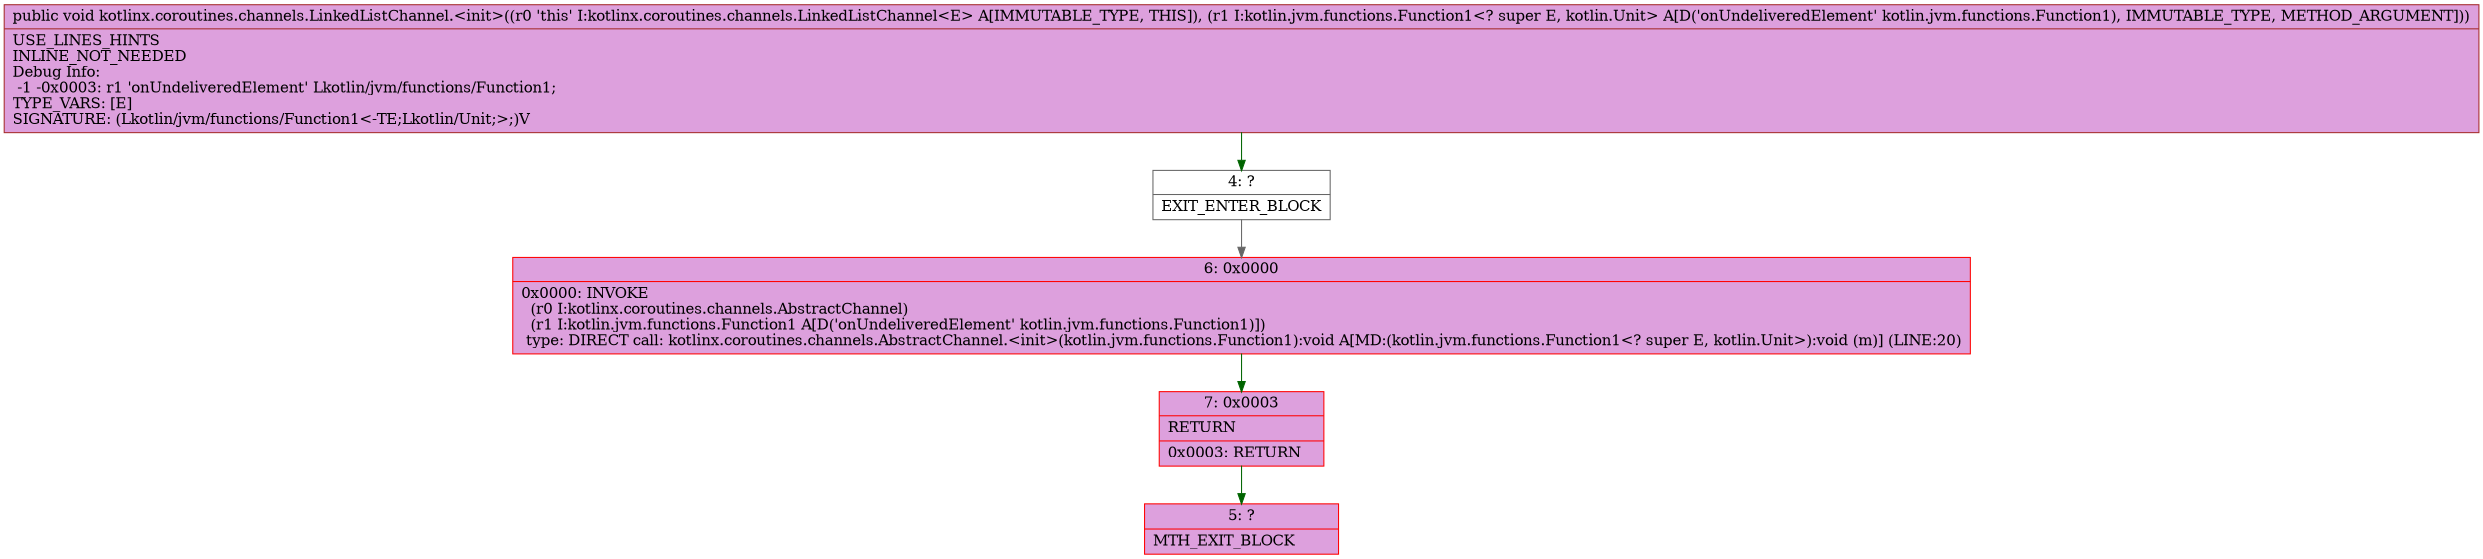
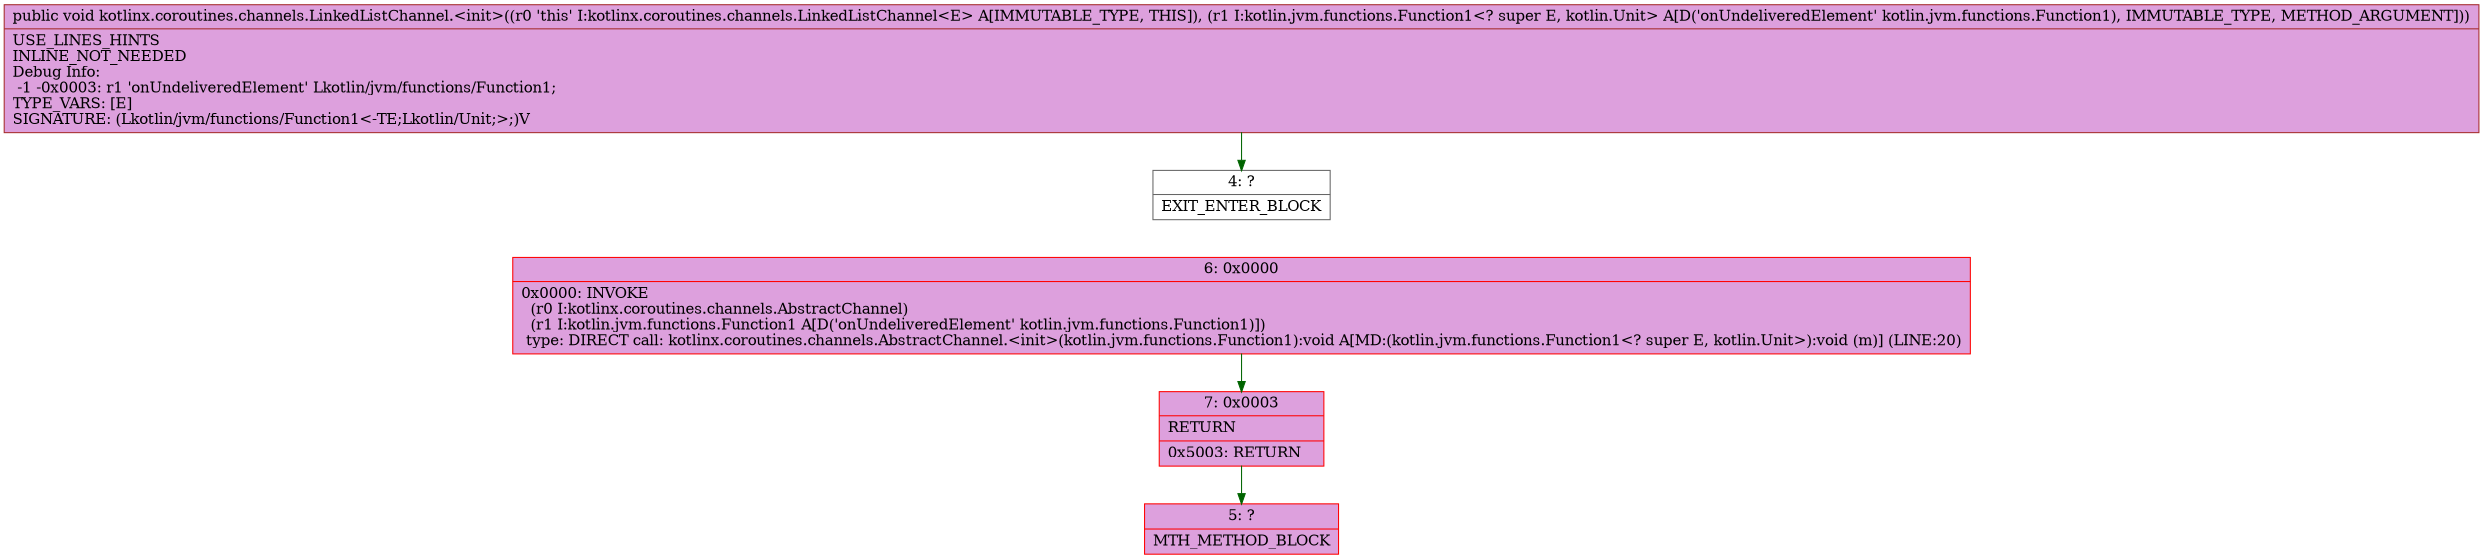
  digraph {
    node [color=red fillcolor=plum shape=record style=filled]
    edge [color=darkgreen]
    n1 [color=gray40 fillcolor=white label="{4\:\ ?|EXIT_ENTER_BLOCK\l}"]
    n2 [label="{6\:\ 0x0000|0x0000: INVOKE  \l  (r0 I:kotlinx.coroutines.channels.AbstractChannel)\l  (r1 I:kotlin.jvm.functions.Function1 A[D('onUndeliveredElement' kotlin.jvm.functions.Function1)])\l type: DIRECT call: kotlinx.coroutines.channels.AbstractChannel.\<init\>(kotlin.jvm.functions.Function1):void A[MD:(kotlin.jvm.functions.Function1\<? super E, kotlin.Unit\>):void (m)] (LINE:20)\l}"]
-   n3 [label="{7\:\ 0x0003|RETURN\l|0x0003: RETURN   \l}"]
-   n4 [label="{5\:\ ?|MTH_EXIT_BLOCK\l}"]
+   n3 [label="{7\:\ 0x0003|RETURN\l|0x5003: RETURN   \l}"]
+   n4 [label="{5\:\ ?|MTH_METHOD_BLOCK\l}"]
    n5 [color=brown label="{public void kotlinx.coroutines.channels.LinkedListChannel.\<init\>((r0 'this' I:kotlinx.coroutines.channels.LinkedListChannel\<E\> A[IMMUTABLE_TYPE, THIS]), (r1 I:kotlin.jvm.functions.Function1\<? super E, kotlin.Unit\> A[D('onUndeliveredElement' kotlin.jvm.functions.Function1), IMMUTABLE_TYPE, METHOD_ARGUMENT]))  | USE_LINES_HINTS\lINLINE_NOT_NEEDED\lDebug Info:\l  \-1 \-0x0003: r1 'onUndeliveredElement' Lkotlin\/jvm\/functions\/Function1;\lTYPE_VARS: [E]\lSIGNATURE: (Lkotlin\/jvm\/functions\/Function1\<\-TE;Lkotlin\/Unit;\>;)V\l}"]
-   n1 -> n2 [color=gray40]
    n2 -> n3
    n3 -> n4
    n5 -> n1
  }
